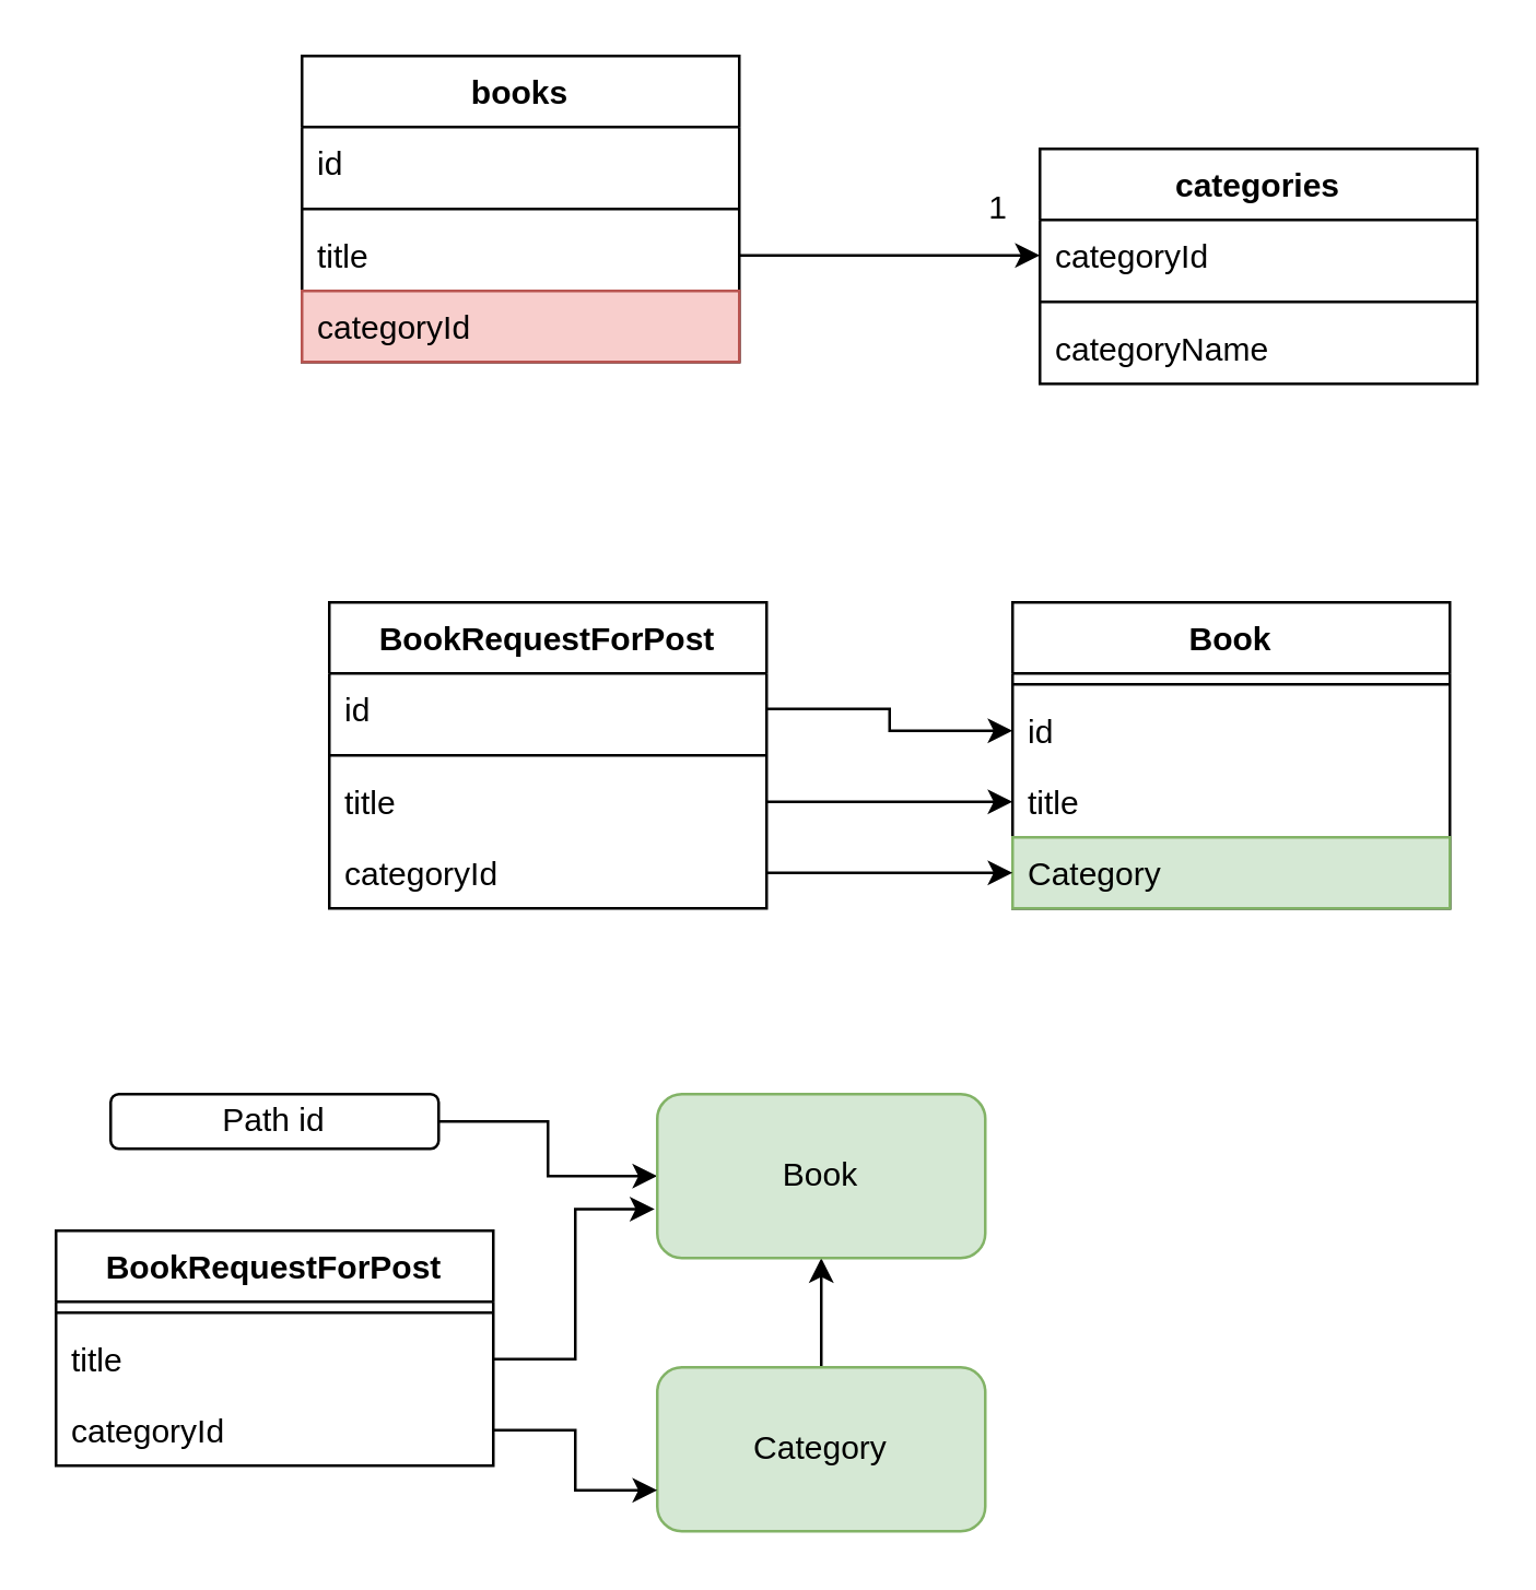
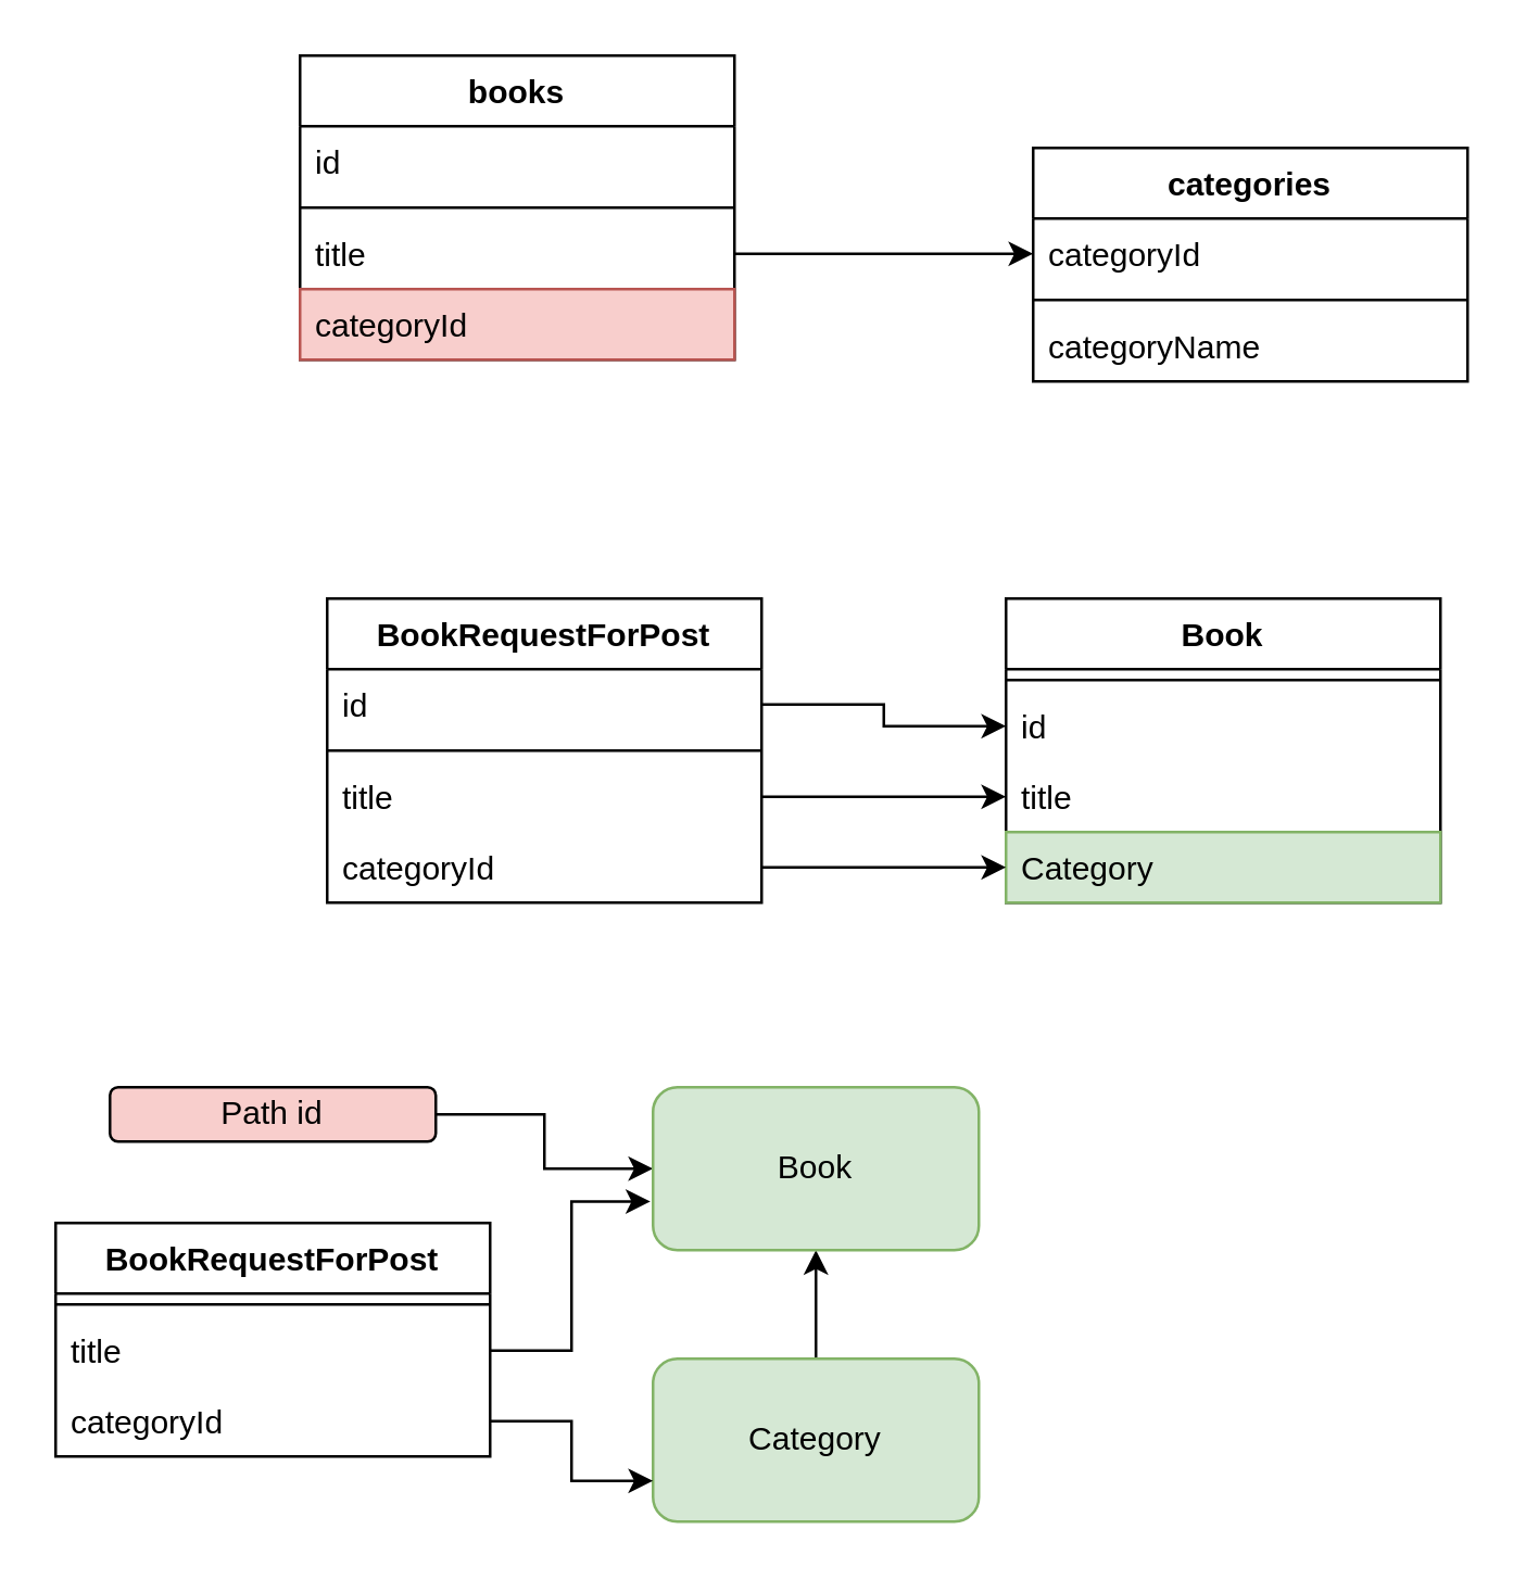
  <mxCell id="0" />
  <mxCell id="1" parent="0" />
  <mxCell id="2" value="books" style="swimlane;fontStyle=1;align=center;verticalAlign=top;childLayout=stackLayout;horizontal=1;startSize=26;horizontalStack=0;resizeParent=1;resizeParentMax=0;resizeLast=0;collapsible=1;marginBottom=0;" vertex="1" parent="1"><mxGeometry x="110" y="20" width="160" height="112" as="geometry" /></mxCell>
  <mxCell id="3" value="id" style="text;strokeColor=none;fillColor=none;align=left;verticalAlign=top;spacingLeft=4;spacingRight=4;overflow=hidden;rotatable=0;points=[[0,0.5],[1,0.5]];portConstraint=eastwest;" vertex="1" parent="2"><mxGeometry y="26" width="160" height="26" as="geometry" /></mxCell>
  <mxCell id="4" value="" style="line;strokeWidth=1;fillColor=none;align=left;verticalAlign=middle;spacingTop=-1;spacingLeft=3;spacingRight=3;rotatable=0;labelPosition=right;points=[];portConstraint=eastwest;" vertex="1" parent="2"><mxGeometry y="52" width="160" height="8" as="geometry" /></mxCell>
  <mxCell id="5" value="title" style="text;strokeColor=none;fillColor=none;align=left;verticalAlign=top;spacingLeft=4;spacingRight=4;overflow=hidden;rotatable=0;points=[[0,0.5],[1,0.5]];portConstraint=eastwest;" vertex="1" parent="2"><mxGeometry y="60" width="160" height="26" as="geometry" /></mxCell>
  <mxCell id="6" value="categoryId" style="text;strokeColor=#b85450;fillColor=#f8cecc;align=left;verticalAlign=top;spacingLeft=4;spacingRight=4;overflow=hidden;rotatable=0;points=[[0,0.5],[1,0.5]];portConstraint=eastwest;" vertex="1" parent="2"><mxGeometry y="86" width="160" height="26" as="geometry" /></mxCell>
  <mxCell id="7" value="categories" style="swimlane;fontStyle=1;align=center;verticalAlign=top;childLayout=stackLayout;horizontal=1;startSize=26;horizontalStack=0;resizeParent=1;resizeParentMax=0;resizeLast=0;collapsible=1;marginBottom=0;" vertex="1" parent="1"><mxGeometry x="380" y="54" width="160" height="86" as="geometry" /></mxCell>
  <mxCell id="8" value="categoryId" style="text;strokeColor=none;fillColor=none;align=left;verticalAlign=top;spacingLeft=4;spacingRight=4;overflow=hidden;rotatable=0;points=[[0,0.5],[1,0.5]];portConstraint=eastwest;" vertex="1" parent="7"><mxGeometry y="26" width="160" height="26" as="geometry" /></mxCell>
  <mxCell id="9" value="" style="line;strokeWidth=1;fillColor=none;align=left;verticalAlign=middle;spacingTop=-1;spacingLeft=3;spacingRight=3;rotatable=0;labelPosition=right;points=[];portConstraint=eastwest;" vertex="1" parent="7"><mxGeometry y="52" width="160" height="8" as="geometry" /></mxCell>
  <mxCell id="10" value="categoryName" style="text;strokeColor=none;fillColor=none;align=left;verticalAlign=top;spacingLeft=4;spacingRight=4;overflow=hidden;rotatable=0;points=[[0,0.5],[1,0.5]];portConstraint=eastwest;" vertex="1" parent="7"><mxGeometry y="60" width="160" height="26" as="geometry" /></mxCell>
  <mxCell id="11" style="edgeStyle=orthogonalEdgeStyle;rounded=0;orthogonalLoop=1;jettySize=auto;html=1;entryX=0;entryY=0.5;entryDx=0;entryDy=0;" edge="1" parent="1" source="5" target="8"><mxGeometry relative="1" as="geometry" /></mxCell>
- <mxCell id="12" value="1" style="text;html=1;strokeColor=none;fillColor=none;align=center;verticalAlign=middle;whiteSpace=wrap;rounded=0;" vertex="1" parent="1"><mxGeometry x="350" y="66" width="30" height="20" as="geometry" /></mxCell>
  <mxCell id="13" value="BookRequestForPost" style="swimlane;fontStyle=1;align=center;verticalAlign=top;childLayout=stackLayout;horizontal=1;startSize=26;horizontalStack=0;resizeParent=1;resizeParentMax=0;resizeLast=0;collapsible=1;marginBottom=0;" vertex="1" parent="1"><mxGeometry x="120" y="220" width="160" height="112" as="geometry" /></mxCell>
  <mxCell id="14" value="id" style="text;strokeColor=none;fillColor=none;align=left;verticalAlign=top;spacingLeft=4;spacingRight=4;overflow=hidden;rotatable=0;points=[[0,0.5],[1,0.5]];portConstraint=eastwest;" vertex="1" parent="13"><mxGeometry y="26" width="160" height="26" as="geometry" /></mxCell>
  <mxCell id="15" value="" style="line;strokeWidth=1;fillColor=none;align=left;verticalAlign=middle;spacingTop=-1;spacingLeft=3;spacingRight=3;rotatable=0;labelPosition=right;points=[];portConstraint=eastwest;" vertex="1" parent="13"><mxGeometry y="52" width="160" height="8" as="geometry" /></mxCell>
  <mxCell id="16" value="title" style="text;strokeColor=none;fillColor=none;align=left;verticalAlign=top;spacingLeft=4;spacingRight=4;overflow=hidden;rotatable=0;points=[[0,0.5],[1,0.5]];portConstraint=eastwest;" vertex="1" parent="13"><mxGeometry y="60" width="160" height="26" as="geometry" /></mxCell>
  <mxCell id="17" value="categoryId" style="text;strokeColor=none;fillColor=none;align=left;verticalAlign=top;spacingLeft=4;spacingRight=4;overflow=hidden;rotatable=0;points=[[0,0.5],[1,0.5]];portConstraint=eastwest;" vertex="1" parent="13"><mxGeometry y="86" width="160" height="26" as="geometry" /></mxCell>
  <mxCell id="18" value="Book" style="swimlane;fontStyle=1;align=center;verticalAlign=top;childLayout=stackLayout;horizontal=1;startSize=26;horizontalStack=0;resizeParent=1;resizeParentMax=0;resizeLast=0;collapsible=1;marginBottom=0;" vertex="1" parent="1"><mxGeometry x="370" y="220" width="160" height="112" as="geometry" /></mxCell>
  <mxCell id="19" value="" style="line;strokeWidth=1;fillColor=none;align=left;verticalAlign=middle;spacingTop=-1;spacingLeft=3;spacingRight=3;rotatable=0;labelPosition=right;points=[];portConstraint=eastwest;" vertex="1" parent="18"><mxGeometry y="26" width="160" height="8" as="geometry" /></mxCell>
  <mxCell id="20" value="id" style="text;strokeColor=none;fillColor=none;align=left;verticalAlign=top;spacingLeft=4;spacingRight=4;overflow=hidden;rotatable=0;points=[[0,0.5],[1,0.5]];portConstraint=eastwest;" vertex="1" parent="18"><mxGeometry y="34" width="160" height="26" as="geometry" /></mxCell>
  <mxCell id="21" value="title" style="text;strokeColor=none;fillColor=none;align=left;verticalAlign=top;spacingLeft=4;spacingRight=4;overflow=hidden;rotatable=0;points=[[0,0.5],[1,0.5]];portConstraint=eastwest;" vertex="1" parent="18"><mxGeometry y="60" width="160" height="26" as="geometry" /></mxCell>
  <mxCell id="22" value="Category" style="text;strokeColor=#82b366;fillColor=#d5e8d4;align=left;verticalAlign=top;spacingLeft=4;spacingRight=4;overflow=hidden;rotatable=0;points=[[0,0.5],[1,0.5]];portConstraint=eastwest;" vertex="1" parent="18"><mxGeometry y="86" width="160" height="26" as="geometry" /></mxCell>
  <mxCell id="23" style="edgeStyle=orthogonalEdgeStyle;rounded=0;orthogonalLoop=1;jettySize=auto;html=1;entryX=0;entryY=0.5;entryDx=0;entryDy=0;" edge="1" parent="1" source="16" target="21"><mxGeometry relative="1" as="geometry" /></mxCell>
  <mxCell id="24" style="edgeStyle=orthogonalEdgeStyle;rounded=0;orthogonalLoop=1;jettySize=auto;html=1;entryX=0;entryY=0.5;entryDx=0;entryDy=0;" edge="1" parent="1" source="14" target="20"><mxGeometry relative="1" as="geometry" /></mxCell>
  <mxCell id="25" style="edgeStyle=orthogonalEdgeStyle;rounded=0;orthogonalLoop=1;jettySize=auto;html=1;entryX=0;entryY=0.5;entryDx=0;entryDy=0;" edge="1" parent="1" source="17" target="22"><mxGeometry relative="1" as="geometry" /></mxCell>
  <mxCell id="26" value="BookRequestForPost" style="swimlane;fontStyle=1;align=center;verticalAlign=top;childLayout=stackLayout;horizontal=1;startSize=26;horizontalStack=0;resizeParent=1;resizeParentMax=0;resizeLast=0;collapsible=1;marginBottom=0;" vertex="1" parent="1"><mxGeometry x="20" y="450" width="160" height="86" as="geometry" /></mxCell>
  <mxCell id="27" value="" style="line;strokeWidth=1;fillColor=none;align=left;verticalAlign=middle;spacingTop=-1;spacingLeft=3;spacingRight=3;rotatable=0;labelPosition=right;points=[];portConstraint=eastwest;" vertex="1" parent="26"><mxGeometry y="26" width="160" height="8" as="geometry" /></mxCell>
  <mxCell id="28" value="title" style="text;strokeColor=none;fillColor=none;align=left;verticalAlign=top;spacingLeft=4;spacingRight=4;overflow=hidden;rotatable=0;points=[[0,0.5],[1,0.5]];portConstraint=eastwest;" vertex="1" parent="26"><mxGeometry y="34" width="160" height="26" as="geometry" /></mxCell>
  <mxCell id="29" value="categoryId" style="text;strokeColor=none;fillColor=none;align=left;verticalAlign=top;spacingLeft=4;spacingRight=4;overflow=hidden;rotatable=0;points=[[0,0.5],[1,0.5]];portConstraint=eastwest;" vertex="1" parent="26"><mxGeometry y="60" width="160" height="26" as="geometry" /></mxCell>
  <mxCell id="30" style="edgeStyle=orthogonalEdgeStyle;rounded=0;orthogonalLoop=1;jettySize=auto;html=1;entryX=0;entryY=0.5;entryDx=0;entryDy=0;" edge="1" parent="1" source="31" target="35"><mxGeometry relative="1" as="geometry" /></mxCell>
- <mxCell id="31" value="Path id" style="rounded=1;whiteSpace=wrap;html=1;" vertex="1" parent="1"><mxGeometry x="40" y="400" width="120" height="20" as="geometry" /></mxCell>
+ <mxCell id="31" value="Path id" style="rounded=1;whiteSpace=wrap;html=1;fillColor=#f8cecc;" vertex="1" parent="1"><mxGeometry x="40" y="400" width="120" height="20" as="geometry" /></mxCell>
  <mxCell id="32" style="edgeStyle=orthogonalEdgeStyle;rounded=0;orthogonalLoop=1;jettySize=auto;html=1;entryX=0.5;entryY=1;entryDx=0;entryDy=0;" edge="1" parent="1" source="33" target="35"><mxGeometry relative="1" as="geometry" /></mxCell>
  <mxCell id="33" value="Category" style="rounded=1;whiteSpace=wrap;html=1;fillColor=#d5e8d4;strokeColor=#82b366;" vertex="1" parent="1"><mxGeometry x="240" y="500" width="120" height="60" as="geometry" /></mxCell>
  <mxCell id="34" style="edgeStyle=orthogonalEdgeStyle;rounded=0;orthogonalLoop=1;jettySize=auto;html=1;entryX=0;entryY=0.75;entryDx=0;entryDy=0;" edge="1" parent="1" source="29" target="33"><mxGeometry relative="1" as="geometry" /></mxCell>
  <mxCell id="35" value="Book" style="rounded=1;whiteSpace=wrap;html=1;fillColor=#d5e8d4;strokeColor=#82b366;" vertex="1" parent="1"><mxGeometry x="240" y="400" width="120" height="60" as="geometry" /></mxCell>
  <mxCell id="36" style="edgeStyle=orthogonalEdgeStyle;rounded=0;orthogonalLoop=1;jettySize=auto;html=1;entryX=-0.008;entryY=0.701;entryDx=0;entryDy=0;entryPerimeter=0;" edge="1" parent="1" source="28" target="35"><mxGeometry relative="1" as="geometry" /></mxCell>
